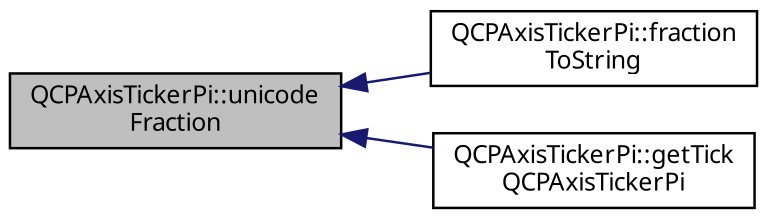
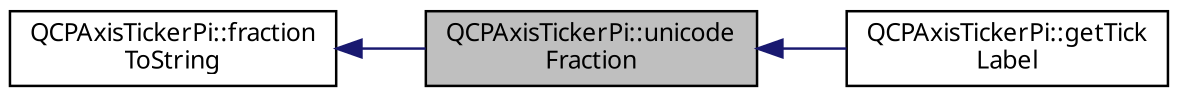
  digraph {
    fontname="Noto Sans"
    rankdir=LR
    node [color=black fillcolor=white fontname="Noto Sans" fontsize=10 shape=record style=filled]
    edge [color=midnightblue dir=back fontname="Noto Sans" fontsize=10 labelfontname=Helvetica labelfontsize=10 style=solid]
    n1 [fillcolor=grey75 fontcolor=black height=0.2 label="QCPAxisTickerPi::unicode\lFraction" width=0.4]
    n2 [height=0.2 label="QCPAxisTickerPi::fraction\lToString" width=0.4]
-   n3 [height=0.2 label="QCPAxisTickerPi::getTick\lQCPAxisTickerPi" width=0.4]
-   n1 -> n2
+   n3 [height=0.2 label="QCPAxisTickerPi::getTick\lLabel" width=0.4]
+   n2 -> n1
    n1 -> n3
  }
